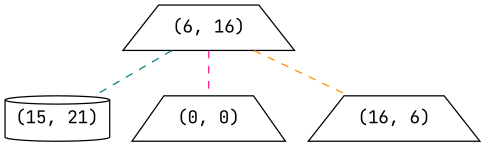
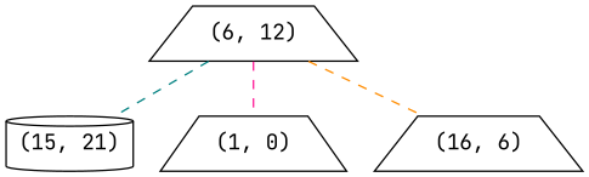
  graph {
    fontname="JetBrains Mono"
    node [fontname="JetBrains Mono" shape=trapezium]
    edge [fontname="JetBrains Mono" style=dashed weight=1]
    "(15, 21)" [shape=cylinder]
-   "(6, 12)" [label="(6, 16)"]
-   "(0, 0)"
+   "(6, 12)"
+   "(0, 0)" [label="(1, 0)"]
    "(16, 6)"
    "(6, 12)" -- "(15, 21)" [color=teal]
    "(6, 12)" -- "(0, 0)" [color=deeppink weight=4]
    "(6, 12)" -- "(16, 6)" [color=darkorange]
  }
